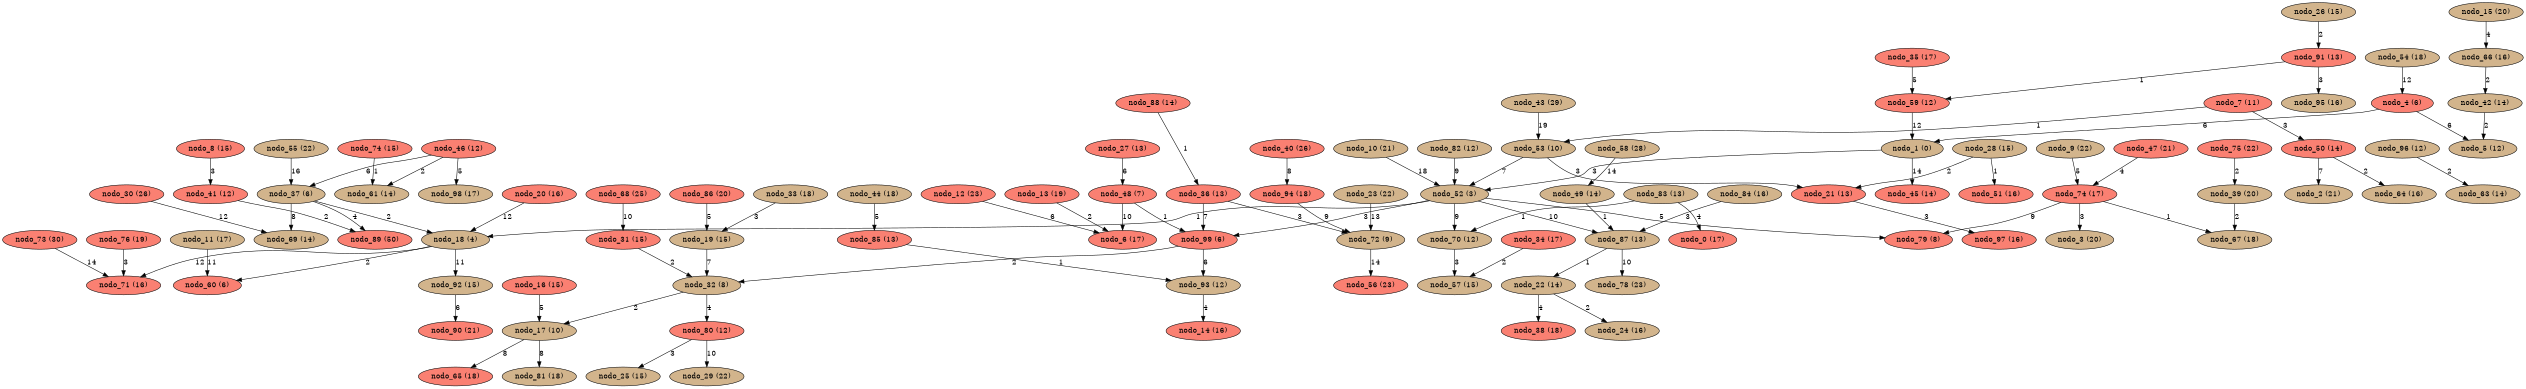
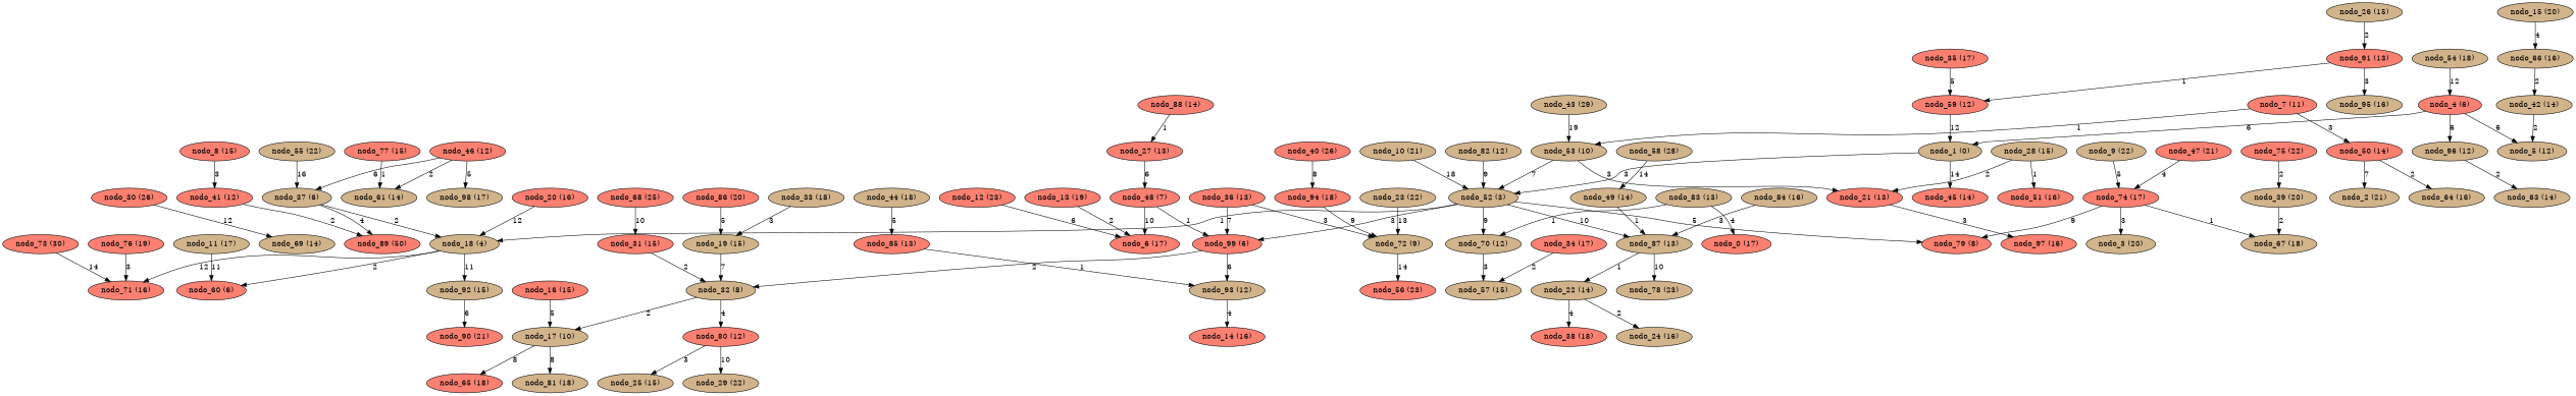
  digraph {
    node [fillcolor=tan style=filled]
    edge [weight=2]
    "nodo_45 (14)" [fillcolor=salmon]
    "nodo_1 (0)"
    "nodo_52 (3)"
    "nodo_18 (4)"
    "nodo_99 (6)" [fillcolor=salmon]
    "nodo_87 (13)"
    "nodo_70 (12)"
    "nodo_79 (8)" [fillcolor=salmon]
    "nodo_4 (6)" [fillcolor=salmon]
    "nodo_5 (12)"
    "nodo_96 (12)"
    "nodo_63 (14)"
    "nodo_7 (11)" [fillcolor=salmon]
    "nodo_50 (14)" [fillcolor=salmon]
    "nodo_53 (10)"
    "nodo_2 (21)"
    "nodo_64 (16)"
    "nodo_21 (13)" [fillcolor=salmon]
    "nodo_8 (15)" [fillcolor=salmon]
    "nodo_41 (12)" [fillcolor=salmon]
    n21 [fillcolor=salmon label="nodo_89 (50)"]
    "nodo_74 (17)" [fillcolor=salmon]
    "nodo_9 (22)"
    "nodo_67 (18)"
    "nodo_3 (20)"
    "nodo_10 (21)"
    "nodo_60 (6)" [fillcolor=salmon]
    "nodo_11 (17)"
    "nodo_12 (23)" [fillcolor=salmon]
    "nodo_6 (17)" [fillcolor=salmon]
    "nodo_13 (19)" [fillcolor=salmon]
    "nodo_15 (20)"
    "nodo_66 (16)"
    "nodo_42 (14)"
    "nodo_16 (15)" [fillcolor=salmon]
    "nodo_17 (10)"
    "nodo_65 (18)" [fillcolor=salmon]
    "nodo_81 (18)"
    "nodo_71 (16)" [fillcolor=salmon]
    "nodo_92 (15)"
    "nodo_90 (21)" [fillcolor=salmon]
    "nodo_19 (15)"
    "nodo_32 (8)"
    "nodo_80 (12)" [fillcolor=salmon]
    "nodo_20 (16)" [fillcolor=salmon]
    "nodo_97 (16)" [fillcolor=salmon]
    "nodo_22 (14)"
    "nodo_24 (16)"
    "nodo_38 (18)" [fillcolor=salmon]
    "nodo_23 (22)"
    "nodo_72 (9)"
    "nodo_56 (23)" [fillcolor=salmon]
    "nodo_91 (13)" [fillcolor=salmon]
    "nodo_26 (15)"
    "nodo_59 (12)" [fillcolor=salmon]
    "nodo_95 (16)"
    "nodo_27 (13)" [fillcolor=salmon]
    "nodo_48 (7)" [fillcolor=salmon]
    "nodo_28 (15)"
    "nodo_51 (16)" [fillcolor=salmon]
    "nodo_30 (26)" [fillcolor=salmon]
    "nodo_69 (14)"
    "nodo_31 (15)" [fillcolor=salmon]
    "nodo_25 (15)"
    "nodo_29 (22)"
    "nodo_33 (18)"
    "nodo_34 (17)" [fillcolor=salmon]
    "nodo_57 (15)"
    "nodo_35 (17)" [fillcolor=salmon]
    "nodo_36 (13)" [fillcolor=salmon]
    "nodo_93 (12)"
    "nodo_37 (6)"
    "nodo_39 (20)"
    "nodo_40 (26)" [fillcolor=salmon]
    "nodo_94 (18)" [fillcolor=salmon]
    "nodo_43 (29)"
    "nodo_85 (13)" [fillcolor=salmon]
    "nodo_44 (18)"
    "nodo_46 (12)" [fillcolor=salmon]
    "nodo_61 (14)"
    "nodo_98 (17)"
    "nodo_47 (21)" [fillcolor=salmon]
    "nodo_49 (14)"
    "nodo_78 (23)"
    "nodo_54 (18)"
    "nodo_55 (22)"
    "nodo_58 (28)"
    "nodo_68 (25)" [fillcolor=salmon]
    "nodo_73 (30)" [fillcolor=salmon]
    "nodo_75 (22)" [fillcolor=salmon]
    "nodo_76 (19)" [fillcolor=salmon]
-   "nodo_77 (15)" [fillcolor=salmon label="nodo_74 (15)"]
+   "nodo_77 (15)" [fillcolor=salmon]
    "nodo_82 (12)"
    "nodo_83 (13)"
    "nodo_0 (17)" [fillcolor=salmon]
    "nodo_84 (16)"
    "nodo_14 (16)" [fillcolor=salmon]
    "nodo_86 (20)" [fillcolor=salmon]
    "nodo_88 (14)" [fillcolor=salmon]
    "nodo_1 (0)" -> "nodo_45 (14)" [label=14 weight=14]
    "nodo_1 (0)" -> "nodo_52 (3)" [label=3 weight=3]
    "nodo_52 (3)" -> "nodo_18 (4)" [label=1 weight=1]
    "nodo_52 (3)" -> "nodo_99 (6)" [label=3 weight=3]
    "nodo_52 (3)" -> "nodo_87 (13)" [label=10 weight=10]
    "nodo_52 (3)" -> "nodo_70 (12)" [label=9 weight=9]
    "nodo_52 (3)" -> "nodo_79 (8)" [label=5 weight=5]
    "nodo_18 (4)" -> "nodo_60 (6)" [label=2]
    "nodo_18 (4)" -> "nodo_71 (16)" [label=12 weight=12]
    "nodo_18 (4)" -> "nodo_92 (15)" [label=11 weight=11]
    "nodo_99 (6)" -> "nodo_32 (8)" [label=2]
    "nodo_99 (6)" -> "nodo_93 (12)" [label=6 weight=6]
    "nodo_87 (13)" -> "nodo_22 (14)" [label=1 weight=1]
    "nodo_87 (13)" -> "nodo_78 (23)" [label=10 weight=10]
    "nodo_70 (12)" -> "nodo_57 (15)" [label=3 weight=3]
    "nodo_4 (6)" -> "nodo_1 (0)" [label=6 weight=6]
    "nodo_4 (6)" -> "nodo_5 (12)" [label=6 weight=6]
+   "nodo_4 (6)" -> "nodo_96 (12)" [label=6 weight=6]
    "nodo_96 (12)" -> "nodo_63 (14)" [label=2]
    "nodo_7 (11)" -> "nodo_50 (14)" [label=3 weight=3]
    "nodo_7 (11)" -> "nodo_53 (10)" [label=1 weight=1]
    "nodo_50 (14)" -> "nodo_2 (21)" [label=7 weight=7]
    "nodo_50 (14)" -> "nodo_64 (16)" [label=2]
    "nodo_53 (10)" -> "nodo_52 (3)" [label=7 weight=7]
    "nodo_53 (10)" -> "nodo_21 (13)" [label=3 weight=3]
    "nodo_21 (13)" -> "nodo_97 (16)" [label=3 weight=3]
    "nodo_8 (15)" -> "nodo_41 (12)" [label=3 weight=3]
    "nodo_41 (12)" -> n21 [label=2]
    "nodo_74 (17)" -> "nodo_79 (8)" [label=9 weight=9]
    "nodo_74 (17)" -> "nodo_67 (18)" [label=1 weight=1]
    "nodo_74 (17)" -> "nodo_3 (20)" [label=3 weight=3]
    "nodo_9 (22)" -> "nodo_74 (17)" [label=5 weight=5]
    "nodo_10 (21)" -> "nodo_52 (3)" [label=18 weight=18]
    "nodo_11 (17)" -> "nodo_60 (6)" [label=11 weight=11]
    "nodo_12 (23)" -> "nodo_6 (17)" [label=6 weight=6]
    "nodo_13 (19)" -> "nodo_6 (17)" [label=2]
    "nodo_15 (20)" -> "nodo_66 (16)" [label=4 weight=4]
    "nodo_66 (16)" -> "nodo_42 (14)" [label=2]
    "nodo_42 (14)" -> "nodo_5 (12)" [label=2]
    "nodo_16 (15)" -> "nodo_17 (10)" [label=5 weight=5]
    "nodo_17 (10)" -> "nodo_65 (18)" [label=8 weight=8]
    "nodo_17 (10)" -> "nodo_81 (18)" [label=8 weight=8]
    "nodo_92 (15)" -> "nodo_90 (21)" [label=6 weight=6]
    "nodo_19 (15)" -> "nodo_32 (8)" [label=7 weight=7]
    "nodo_32 (8)" -> "nodo_17 (10)" [label=2]
    "nodo_32 (8)" -> "nodo_80 (12)" [label=4 weight=4]
    "nodo_80 (12)" -> "nodo_25 (15)" [label=3 weight=3]
    "nodo_80 (12)" -> "nodo_29 (22)" [label=10 weight=10]
    "nodo_20 (16)" -> "nodo_18 (4)" [label=12 weight=12]
    "nodo_22 (14)" -> "nodo_24 (16)" [label=2]
    "nodo_22 (14)" -> "nodo_38 (18)" [label=4 weight=4]
    "nodo_23 (22)" -> "nodo_72 (9)" [label=13 weight=13]
    "nodo_72 (9)" -> "nodo_56 (23)" [label=14 weight=14]
    "nodo_91 (13)" -> "nodo_59 (12)" [label=1 weight=1]
    "nodo_91 (13)" -> "nodo_95 (16)" [label=3 weight=3]
    "nodo_26 (15)" -> "nodo_91 (13)" [label=2]
    "nodo_59 (12)" -> "nodo_1 (0)" [label=12 weight=12]
    "nodo_27 (13)" -> "nodo_48 (7)" [label=6 weight=6]
    "nodo_48 (7)" -> "nodo_99 (6)" [label=1 weight=1]
    "nodo_48 (7)" -> "nodo_6 (17)" [label=10 weight=10]
    "nodo_28 (15)" -> "nodo_21 (13)" [label=2]
    "nodo_28 (15)" -> "nodo_51 (16)" [label=1 weight=1]
    "nodo_30 (26)" -> "nodo_69 (14)" [label=12 weight=12]
    "nodo_31 (15)" -> "nodo_32 (8)" [label=2 weight=7]
    "nodo_33 (18)" -> "nodo_19 (15)" [label=3 weight=3]
    "nodo_34 (17)" -> "nodo_57 (15)" [label=2]
    "nodo_35 (17)" -> "nodo_59 (12)" [label=5 weight=5]
    "nodo_36 (13)" -> "nodo_99 (6)" [label=7 weight=7]
    "nodo_36 (13)" -> "nodo_72 (9)" [label=3 weight=3]
    "nodo_93 (12)" -> "nodo_14 (16)" [label=4 weight=4]
    "nodo_37 (6)" -> "nodo_18 (4)" [label=2]
    "nodo_37 (6)" -> n21 [label=4 weight=4]
-   "nodo_37 (6)" -> "nodo_69 (14)" [label=8 weight=8]
    "nodo_39 (20)" -> "nodo_67 (18)" [label=2]
    "nodo_40 (26)" -> "nodo_94 (18)" [label=8 weight=8]
    "nodo_94 (18)" -> "nodo_72 (9)" [label=9 weight=9]
    "nodo_43 (29)" -> "nodo_53 (10)" [label=19 weight=19]
    "nodo_85 (13)" -> "nodo_93 (12)" [label=1 weight=1]
    "nodo_44 (18)" -> "nodo_85 (13)" [label=5 weight=5]
    "nodo_46 (12)" -> "nodo_37 (6)" [label=6 weight=6]
    "nodo_46 (12)" -> "nodo_61 (14)" [label=2]
    "nodo_46 (12)" -> "nodo_98 (17)" [label=5 weight=5]
    "nodo_47 (21)" -> "nodo_74 (17)" [label=4 weight=4]
    "nodo_49 (14)" -> "nodo_87 (13)" [label=1 weight=1]
    "nodo_54 (18)" -> "nodo_4 (6)" [label=12 weight=12]
    "nodo_55 (22)" -> "nodo_37 (6)" [label=16 weight=16]
    "nodo_58 (28)" -> "nodo_49 (14)" [label=14 weight=14]
    "nodo_68 (25)" -> "nodo_31 (15)" [label=10 weight=10]
    "nodo_73 (30)" -> "nodo_71 (16)" [label=14 weight=14]
    "nodo_75 (22)" -> "nodo_39 (20)" [label=2]
    "nodo_76 (19)" -> "nodo_71 (16)" [label=3 weight=3]
    "nodo_77 (15)" -> "nodo_61 (14)" [label=1 weight=1]
    "nodo_82 (12)" -> "nodo_52 (3)" [label=9 weight=9]
    "nodo_83 (13)" -> "nodo_70 (12)" [label=1 weight=1]
    "nodo_83 (13)" -> "nodo_0 (17)" [label=4 weight=4]
    "nodo_84 (16)" -> "nodo_87 (13)" [label=3 weight=3]
    "nodo_86 (20)" -> "nodo_19 (15)" [label=5 weight=5]
-   "nodo_88 (14)" -> "nodo_36 (13)" [label=1 weight=1]
+   "nodo_88 (14)" -> "nodo_27 (13)" [label=1 weight=1]
  }
